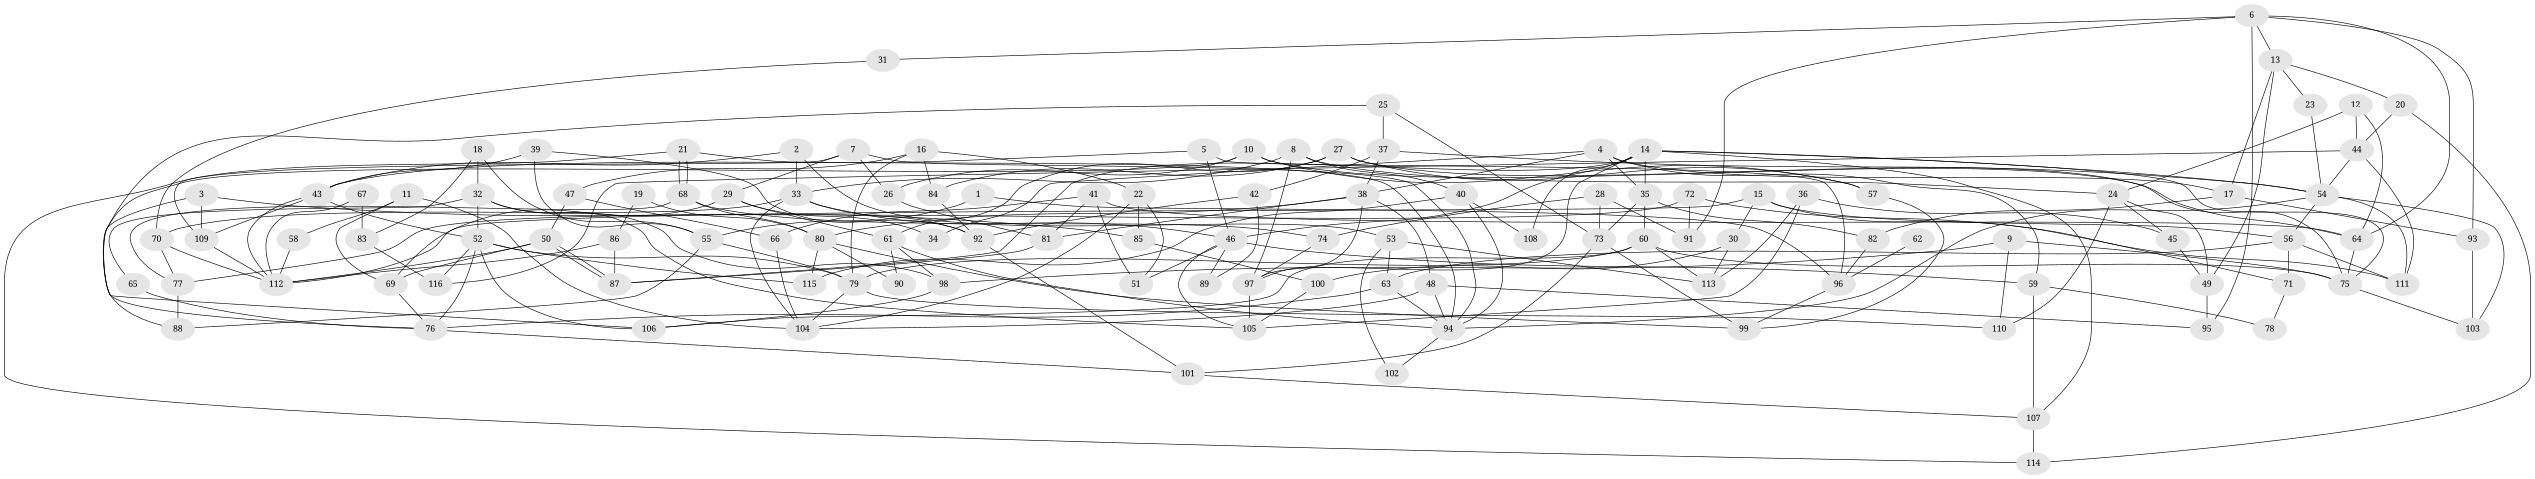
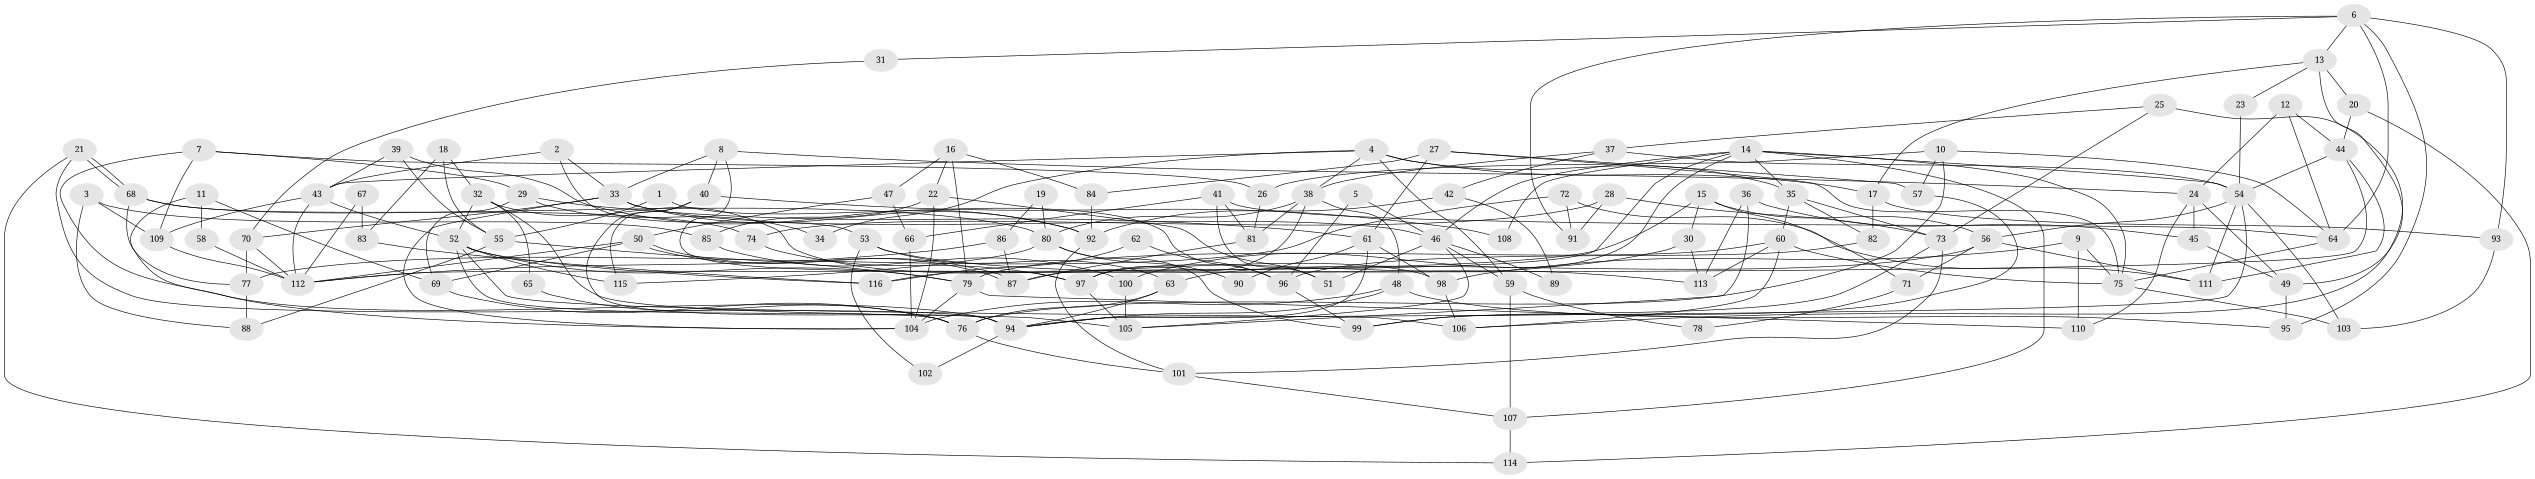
  graph {
    fontname="Noto Serif"
    node [color=gray90 fontname="Noto Serif" style=filled]
    edge [fontname="Noto Serif"]
    1
    55
    96
    88
    79
    99
    2
    33
    43
    53
    46
    104
    70
    92
    109
    112
    52
    63
    113
    102
    3
    85
    100
    4
    17
    34
    35
    38
    59
    93
    82
    73
    60
    97
    80
    81
    48
    58
    107
    78
    5
    51
    105
    89
    6
    13
    31
    64
    91
    95
    20
    23
    49
    75
    103
    7
    26
    29
    94
    69
    61
    8
    24
    40
    110
    45
    108
    115
    9
    98
    106
    10
    57
    76
    101
    11
    12
    44
    54
    111
    116
    114
    14
    87
    39
    56
    15
    30
    71
    16
    22
    47
    84
    66
    50
    18
    32
    83
    65
    19
    86
    90
    21
    68
    74
    77
    25
    37
    42
    27
    28
    36
    41
    62
    67
    72
    1 -- 55
    1 -- 96
    55 -- 88
    55 -- 79
    96 -- 99
    79 -- 104
    79 -- 110
    2 -- 33
    2 -- 43
    2 -- 53
    33 -- 46
    33 -- 104
    33 -- 70
    33 -- 92
    43 -- 109
    43 -- 112
    43 -- 52
    53 -- 63
    53 -- 113
    53 -- 102
    46 -- 59
    46 -- 51
    46 -- 105
    46 -- 89
    70 -- 112
    70 -- 77
    92 -- 101
    109 -- 112
    52 -- 79
    52 -- 115
    52 -- 106
    52 -- 76
    52 -- 116
    63 -- 94
    63 -- 76
    3 -- 88
    3 -- 109
    3 -- 85
    85 -- 100
    100 -- 105
-   5 -- 43
+   4 -- 43
    4 -- 17
    4 -- 34
    4 -- 35
    4 -- 38
    4 -- 59
    17 -- 93
    17 -- 82
    35 -- 82
    35 -- 73
    35 -- 60
    38 -- 97
    38 -- 80
    38 -- 81
    38 -- 48
    59 -- 107
    59 -- 78
    93 -- 103
    82 -- 96
    73 -- 99
    73 -- 101
    60 -- 79
    60 -- 113
    60 -- 75
    60 -- 106
    97 -- 105
    80 -- 99
    80 -- 115
    80 -- 90
    81 -- 87
    48 -- 104
    48 -- 95
    48 -- 94
    58 -- 112
    107 -- 114
    5 -- 96
    5 -- 46
    6 -- 93
    6 -- 13
    6 -- 31
    6 -- 64
    6 -- 91
    6 -- 95
    13 -- 17
    13 -- 20
    13 -- 23
    13 -- 49
    31 -- 70
    64 -- 75
    20 -- 44
    20 -- 114
    23 -- 54
    49 -- 95
    75 -- 103
    7 -- 109
    7 -- 26
    7 -- 29
    7 -- 94
    26 -- 81
    29 -- 34
    29 -- 69
    29 -- 61
    94 -- 102
    69 -- 76
    61 -- 94
    61 -- 98
    61 -- 90
    8 -- 33
    8 -- 97
    8 -- 24
    8 -- 40
    24 -- 49
    24 -- 110
    24 -- 45
    40 -- 94
    40 -- 108
    40 -- 115
    45 -- 49
    9 -- 75
    9 -- 110
    9 -- 98
    98 -- 106
    10 -- 64
    10 -- 26
    10 -- 57
    10 -- 76
    57 -- 99
    76 -- 101
    101 -- 107
    11 -- 104
    11 -- 58
    11 -- 69
    12 -- 64
    12 -- 24
    12 -- 44
    44 -- 54
    44 -- 111
    44 -- 116
    54 -- 103
    54 -- 94
    54 -- 111
    54 -- 56
    14 -- 46
    14 -- 35
    14 -- 97
    14 -- 107
    14 -- 75
    14 -- 108
    14 -- 54
    14 -- 87
    39 -- 55
    39 -- 43
    39 -- 92
    56 -- 63
    56 -- 111
    56 -- 71
    15 -- 112
    15 -- 56
    15 -- 30
    15 -- 71
    30 -- 113
    30 -- 100
    71 -- 78
    16 -- 79
    16 -- 22
    16 -- 47
    16 -- 84
    22 -- 104
    22 -- 85
    22 -- 51
    47 -- 66
    47 -- 50
    84 -- 92
    66 -- 104
    50 -- 112
    50 -- 69
    50 -- 87
    50 -- 87
    18 -- 55
    18 -- 32
    18 -- 83
    32 -- 52
    32 -- 105
    32 -- 98
    32 -- 65
    83 -- 116
    65 -- 76
    19 -- 80
    19 -- 86
    86 -- 112
    86 -- 87
    21 -- 94
    21 -- 114
    21 -- 68
    21 -- 68
    68 -- 80
    68 -- 74
    68 -- 77
    74 -- 97
    77 -- 88
    25 -- 73
    25 -- 106
    25 -- 37
    37 -- 38
    37 -- 54
    37 -- 42
    42 -- 92
    42 -- 89
    27 -- 75
    27 -- 61
    27 -- 57
    27 -- 84
    28 -- 73
    28 -- 91
    28 -- 74
    36 -- 113
    36 -- 105
    36 -- 45
    41 -- 81
    41 -- 51
    41 -- 64
    41 -- 66
    62 -- 96
+   62 -- 116
    67 -- 112
    67 -- 83
    72 -- 91
    72 -- 111
    72 -- 77
  }
